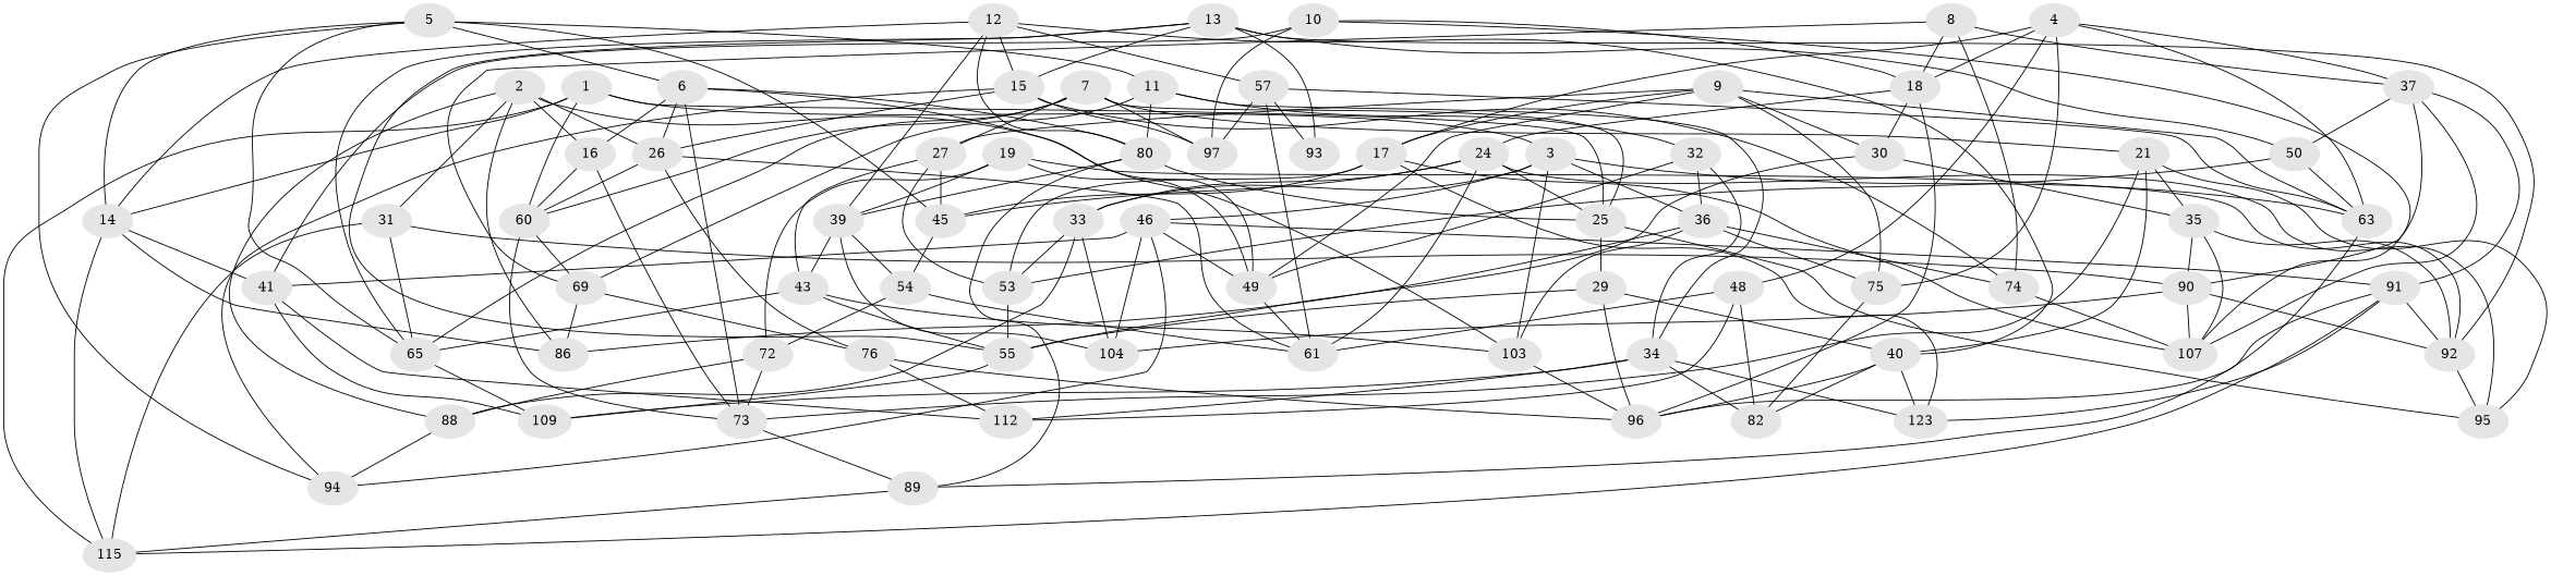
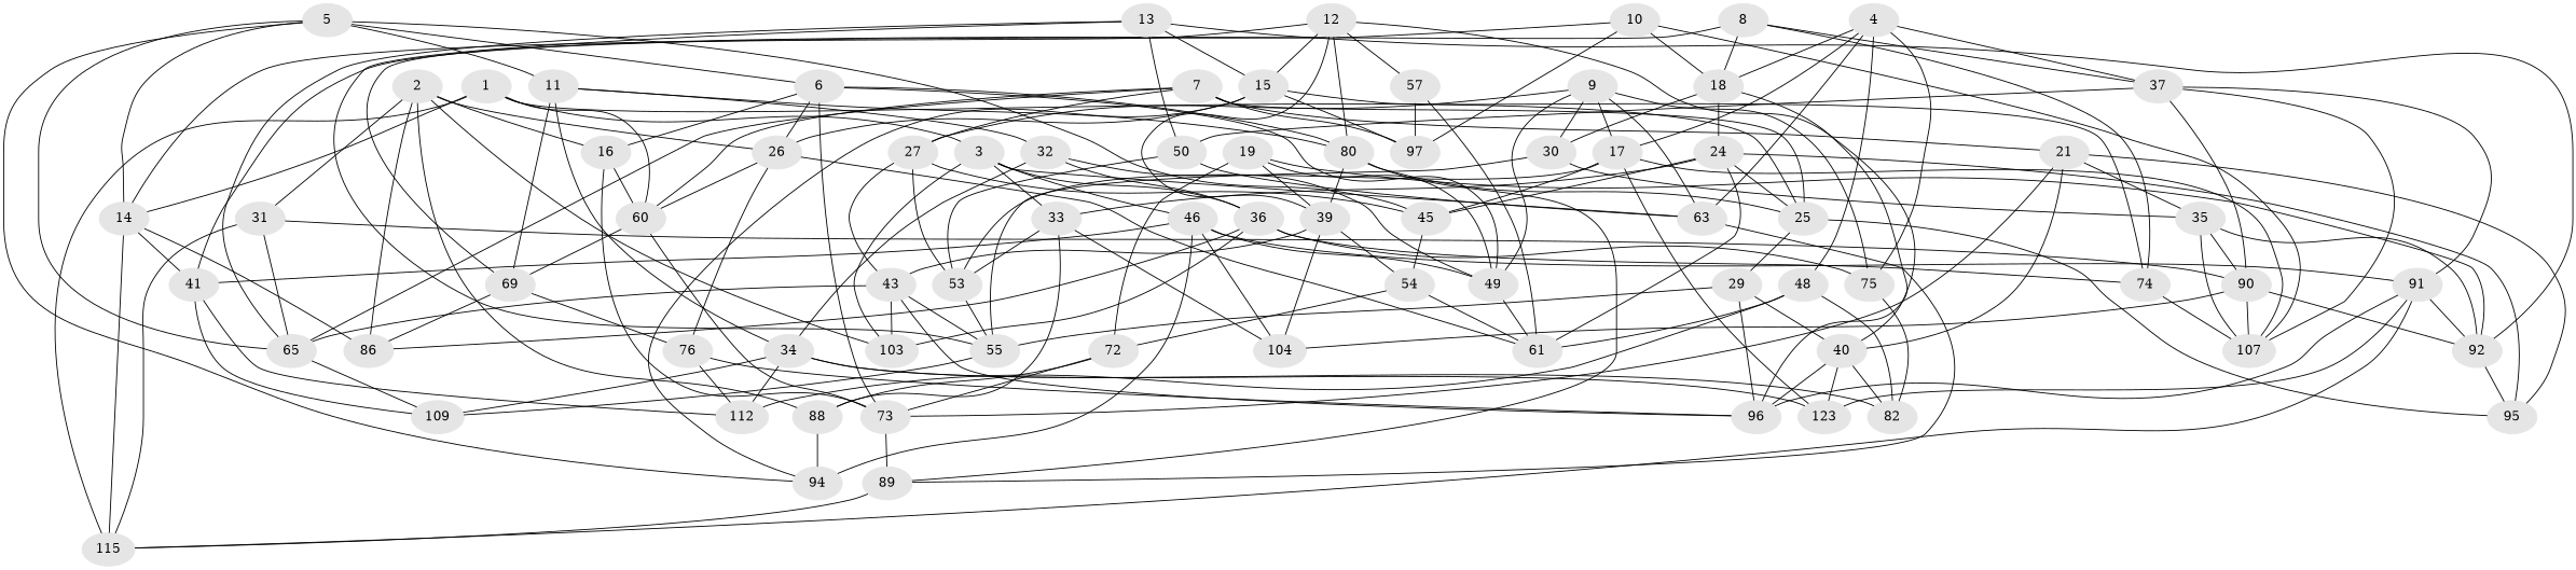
  graph {
    node [color=gray90 style=filled]
    1 [super="+84"]
    3 [super="+77"]
    14 [super="+47"]
    25 [super="+101"]
    60 [super="+71"]
    115 [super="+117"]
    103
    33 [super="+110"]
    36 [super="+52"]
    46 [super="+111"]
    63 [super="+70"]
    86
    41
    95
    29
    73 [super="+85"]
    69 [super="+79"]
    2 [super="+28"]
    16
    26 [super="+121"]
    31
    n22 [label=88]
    61 [super="+67"]
    76
    65 [super="+80"]
    90 [super="+99"]
    94
    53 [super="+78"]
    104
    75
    74
    49 [super="+56"]
    91 [super="+114"]
    89
    4 [super="+38"]
    17 [super="+105"]
    18 [super="+22"]
    37 [super="+59"]
    48
    45 [super="+68"]
    107 [super="+120"]
    123
    30
    24 [super="+62"]
    96 [super="+106"]
    50
    82
    112
    5 [super="+44"]
    6 [super="+122"]
    11 [super="+64"]
    n52 [label=80 super="+98"]
    32
    34 [super="+108"]
    54
    109
    39 [super="+83"]
    7 [super="+113"]
    21 [super="+88"]
    27 [super="+116"]
    97
    40 [super="+118"]
    35 [super="+119"]
    43 [super="+58"]
    8
    9 [super="+42"]
    55 [super="+102"]
    10
    12 [super="+23"]
    15 [super="+51"]
    57 [super="+87"]
-   93
    13 [super="+66"]
    92 [super="+100"]
    19
    72
    1 -- 3
    1 -- 14
    1 -- 25
    1 -- 60
    1 -- 115 [weight=2]
    3 -- 103
    3 -- 33
    3 -- 36
    3 -- 46
    3 -- 63
    14 -- 115
    14 -- 86
    14 -- 41
    25 -- 95
    25 -- 29
    60 -- 73
    60 -- 69
    33 -- n22
    33 -- 53 [weight=2]
    33 -- 104
    36 -- 103
    36 -- 86
    36 -- 75
    36 -- 74
    46 -- 41
    46 -- 94
    46 -- 104
    46 -- 49
    46 -- 91
    63 -- 89
    41 -- 112
    41 -- 109
    29 -- 96
    29 -- 40
    29 -- 55
    73 -- 89
    69 -- 86
    69 -- 76
    2 -- 103
    2 -- 86
    2 -- 16
    2 -- 26
    2 -- 31
    2 -- n22
    16 -- 60
    16 -- 73
    26 -- 60
    26 -- 61
    26 -- 76
    31 -- 115
    31 -- 65
    31 -- 90
    n22 -- 94
    76 -- 96
    76 -- 112
    65 -- 109
    90 -- 104
    90 -- 107
    90 -- 92
    53 -- 55
    75 -- 82
    74 -- 107
    49 -- 61
    91 -- 115
    91 -- 123
    91 -- 96
    91 -- 92
    89 -- 115
    4 -- 63
    4 -- 75
    4 -- 17
    4 -- 18
    4 -- 37
    4 -- 48
    17 -- 53
    17 -- 45
    17 -- 107
    17 -- 123
    18 -- 30
    18 -- 24
    18 -- 96
    37 -- 90
    37 -- 91
    37 -- 107
    37 -- 50
    48 -- 61
    48 -- 82
    48 -- 112
    45 -- 54
    30 -- 35
    30 -- 55
    24 -- 25
    24 -- 33
    24 -- 95
    24 -- 61
    24 -- 45
    50 -- 63
    50 -- 53
    5 -- 14
    5 -- 65
    5 -- 94
    5 -- 45
    5 -- 6
    5 -- 11
    6 -- 73
    6 -- 16
    6 -- 26
    6 -- 49
    6 -- n52
    11 -- 69 [weight=2]
    11 -- n52
    11 -- 32
    11 -- 34
    n52 -- 25
    n52 -- 89
    n52 -- 39
    32 -- 36
    32 -- 49
    32 -- 34
    34 -- 123
    34 -- 82
    34 -- 112
    34 -- 109
    54 -- 61
    54 -- 72
    39 -- 104
    39 -- 54
    39 -- 43
    7 -- 25
    7 -- 60
    7 -- 65
    7 -- 21
    7 -- 27
    7 -- 97
    21 -- 95
    21 -- 73
    21 -- 40
    21 -- 35 [weight=2]
    27 -- 53
    27 -- 45 [weight=2]
    27 -- 43
    40 -- 123
    40 -- 96
    40 -- 82
    35 -- 90
    35 -- 107
    35 -- 92
    43 -- 103
    43 -- 65
-   103 -- 96
+   43 -- 96
    43 -- 55
    8 -- 69
    8 -- 74
    8 -- 18
    8 -- 37
    9 -- 63
    9 -- 75
    9 -- 49
    9 -- 17
    9 -- 30
    9 -- 27
    55 -- 109
    10 -- 41
    10 -- 18
    10 -- 107
    10 -- 97
    12 -- 14
    12 -- n52
    12 -- 39
    12 -- 40
    12 -- 15
    12 -- 57
    15 -- 26
    15 -- 94
    15 -- 74
    15 -- 97
-   57 -- 63
    57 -- 61
    57 -- 97
-   57 -- 93 [weight=2]
    13 -- 65
    13 -- 50
    13 -- 55
    13 -- 15
-   13 -- 93
    13 -- 92
    92 -- 95
    19 -- 49
    19 -- 39
    19 -- 92
    19 -- 72
    72 -- 73
    72 -- n22
  }
